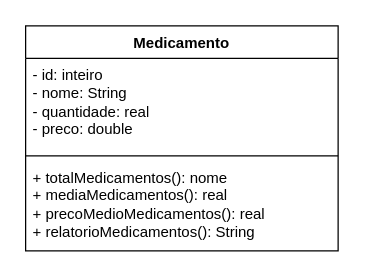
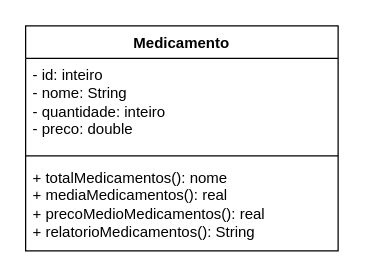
  <mxCell id="0" />
  <mxCell id="1" parent="0" />
  <mxCell id="2" value="Medicamento" style="swimlane;fontStyle=1;align=center;verticalAlign=top;childLayout=stackLayout;horizontal=1;startSize=26;horizontalStack=0;resizeParent=1;resizeParentMax=0;resizeLast=0;collapsible=1;marginBottom=0;whiteSpace=wrap;html=1;" vertex="1" parent="1"><mxGeometry x="20" y="20" width="250" height="180" as="geometry"><mxRectangle x="170" y="230" width="110" height="30" as="alternateBounds" /></mxGeometry></mxCell>
- <mxCell id="3" value="&lt;div&gt;- id: inteiro&lt;/div&gt;&lt;div&gt;- nome: String&lt;/div&gt;&lt;div&gt;&lt;div&gt;- quantidade: real&lt;/div&gt;&lt;div&gt;- preco: double&lt;/div&gt;&lt;/div&gt;" style="text;strokeColor=none;fillColor=none;align=left;verticalAlign=top;spacingLeft=4;spacingRight=4;overflow=hidden;rotatable=0;points=[[0,0.5],[1,0.5]];portConstraint=eastwest;whiteSpace=wrap;html=1;" vertex="1" parent="2"><mxGeometry y="26" width="250" height="74" as="geometry" /></mxCell>
+ <mxCell id="3" value="&lt;div&gt;- id: inteiro&lt;/div&gt;&lt;div&gt;- nome: String&lt;/div&gt;&lt;div&gt;&lt;div&gt;- quantidade: inteiro&lt;/div&gt;&lt;div&gt;- preco: double&lt;/div&gt;&lt;/div&gt;" style="text;strokeColor=none;fillColor=none;align=left;verticalAlign=top;spacingLeft=4;spacingRight=4;overflow=hidden;rotatable=0;points=[[0,0.5],[1,0.5]];portConstraint=eastwest;whiteSpace=wrap;html=1;" vertex="1" parent="2"><mxGeometry y="26" width="250" height="74" as="geometry" /></mxCell>
  <mxCell id="4" value="" style="line;strokeWidth=1;fillColor=none;align=left;verticalAlign=middle;spacingTop=-1;spacingLeft=3;spacingRight=3;rotatable=0;labelPosition=right;points=[];portConstraint=eastwest;strokeColor=inherit;" vertex="1" parent="2"><mxGeometry y="100" width="250" height="8" as="geometry" /></mxCell>
  <mxCell id="5" value="+ totalMedicamentos(): nome&lt;div&gt;+ mediaMedicamentos(): real&lt;br&gt;&lt;/div&gt;&lt;div&gt;+ precoMedioMedicamentos(): real&lt;br&gt;&lt;/div&gt;&lt;div&gt;+ relatorioMedicamentos(): String&lt;/div&gt;" style="text;strokeColor=none;fillColor=none;align=left;verticalAlign=top;spacingLeft=4;spacingRight=4;overflow=hidden;rotatable=0;points=[[0,0.5],[1,0.5]];portConstraint=eastwest;whiteSpace=wrap;html=1;" vertex="1" parent="2"><mxGeometry y="108" width="250" height="72" as="geometry" /></mxCell>
